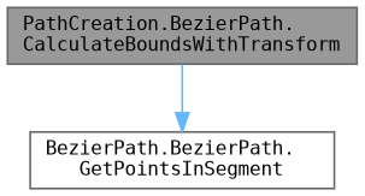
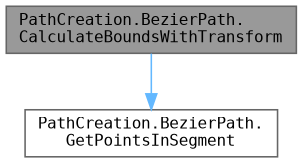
  digraph {
    rankdir=TB
    fontname="DejaVu Sans Mono"
    node [fontname="DejaVu Sans Mono" fontsize=10 shape=box style=filled]
    n1 [color=gray40 fillcolor=grey60 fontcolor=black height=0.2 label="PathCreation.BezierPath.\lCalculateBoundsWithTransform" width=0.4]
-   n2 [color=grey40 fillcolor=white height=0.2 label="BezierPath.BezierPath.\lGetPointsInSegment" width=0.4]
+   n2 [color=grey40 fillcolor=white height=0.2 label="PathCreation.BezierPath.\lGetPointsInSegment" width=0.4]
    n1 -> n2 [color=steelblue1 fontname="DejaVu Sans Mono" fontsize=10 labelfontname=Helvetica labelfontsize=10 style=solid]
  }
